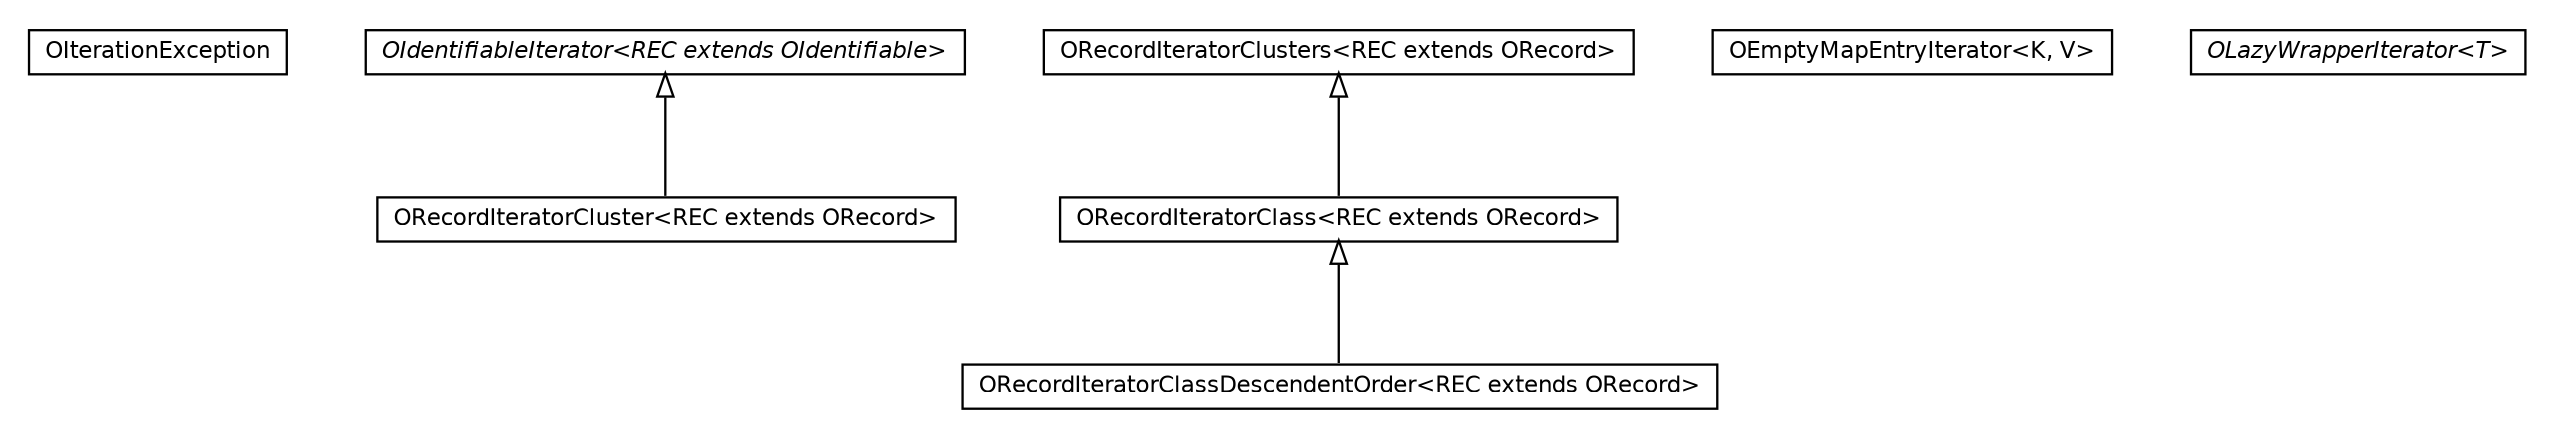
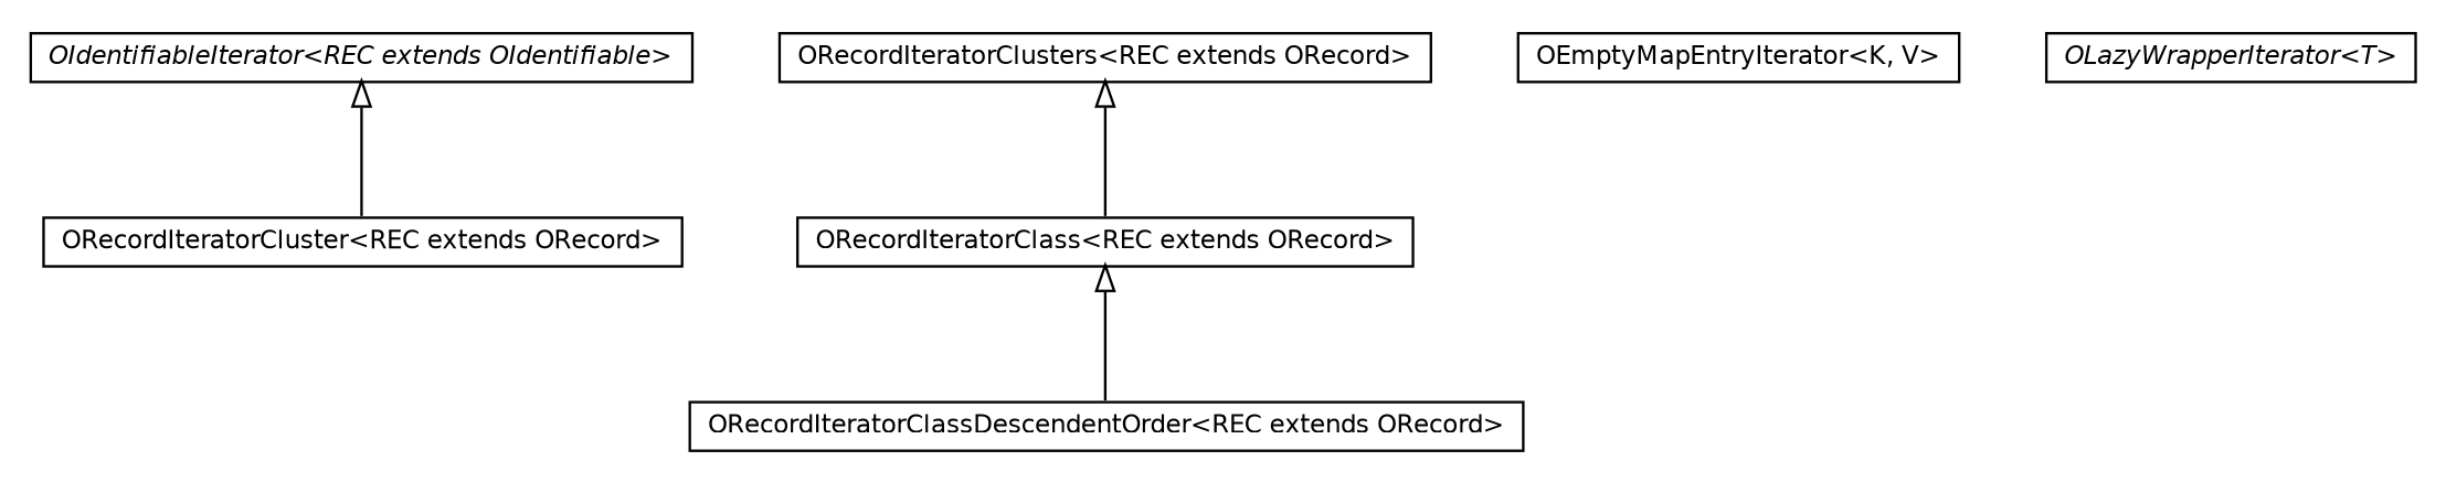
  digraph {
    nodesep=0.25
    ranksep=0.5
    node [fontcolor=black fontname=Helvetica fontsize=10.0 shape=plaintext]
    edge [arrowtail=empty dir=back fontname=Helvetica fontsize=10 headport=p labelfontname=Helvetica labelfontsize=10 tailport=p]
-   n1 [label=<<table title="com.orientechnologies.orient.core.iterator.OIterationException" border="0" cellborder="1" cellspacing="0" cellpadding="2" port="p" href="./OIterationException.html"> 		<tr><td><table border="0" cellspacing="0" cellpadding="1"> <tr><td align="center" balign="center"> OIterationException </td></tr> 		</table></td></tr> 		</table>>]
    n2 [label=<<table title="com.orientechnologies.orient.core.iterator.ORecordIteratorCluster" border="0" cellborder="1" cellspacing="0" cellpadding="2" port="p" href="./ORecordIteratorCluster.html"> 		<tr><td><table border="0" cellspacing="0" cellpadding="1"> <tr><td align="center" balign="center"> ORecordIteratorCluster&lt;REC extends ORecord&gt; </td></tr> 		</table></td></tr> 		</table>>]
    n3 [label=<<table title="com.orientechnologies.orient.core.iterator.ORecordIteratorClassDescendentOrder" border="0" cellborder="1" cellspacing="0" cellpadding="2" port="p" href="./ORecordIteratorClassDescendentOrder.html"> 		<tr><td><table border="0" cellspacing="0" cellpadding="1"> <tr><td align="center" balign="center"> ORecordIteratorClassDescendentOrder&lt;REC extends ORecord&gt; </td></tr> 		</table></td></tr> 		</table>>]
    n4 [label=<<table title="com.orientechnologies.orient.core.iterator.ORecordIteratorClass" border="0" cellborder="1" cellspacing="0" cellpadding="2" port="p" href="./ORecordIteratorClass.html"> 		<tr><td><table border="0" cellspacing="0" cellpadding="1"> <tr><td align="center" balign="center"> ORecordIteratorClass&lt;REC extends ORecord&gt; </td></tr> 		</table></td></tr> 		</table>>]
    n5 [label=<<table title="com.orientechnologies.orient.core.iterator.OEmptyMapEntryIterator" border="0" cellborder="1" cellspacing="0" cellpadding="2" port="p" href="./OEmptyMapEntryIterator.html"> 		<tr><td><table border="0" cellspacing="0" cellpadding="1"> <tr><td align="center" balign="center"> OEmptyMapEntryIterator&lt;K, V&gt; </td></tr> 		</table></td></tr> 		</table>>]
    n6 [label=<<table title="com.orientechnologies.orient.core.iterator.OLazyWrapperIterator" border="0" cellborder="1" cellspacing="0" cellpadding="2" port="p" href="./OLazyWrapperIterator.html"> 		<tr><td><table border="0" cellspacing="0" cellpadding="1"> <tr><td align="center" balign="center"><font face="Helvetica-Oblique"> OLazyWrapperIterator&lt;T&gt; </font></td></tr> 		</table></td></tr> 		</table>>]
    n7 [label=<<table title="com.orientechnologies.orient.core.iterator.ORecordIteratorClusters" border="0" cellborder="1" cellspacing="0" cellpadding="2" port="p" href="./ORecordIteratorClusters.html"> 		<tr><td><table border="0" cellspacing="0" cellpadding="1"> <tr><td align="center" balign="center"> ORecordIteratorClusters&lt;REC extends ORecord&gt; </td></tr> 		</table></td></tr> 		</table>>]
    n8 [label=<<table title="com.orientechnologies.orient.core.iterator.OIdentifiableIterator" border="0" cellborder="1" cellspacing="0" cellpadding="2" port="p" href="./OIdentifiableIterator.html"> 		<tr><td><table border="0" cellspacing="0" cellpadding="1"> <tr><td align="center" balign="center"><font face="Helvetica-Oblique"> OIdentifiableIterator&lt;REC extends OIdentifiable&gt; </font></td></tr> 		</table></td></tr> 		</table>>]
    n4 -> n3
    n7 -> n4
    n8 -> n2
  }
